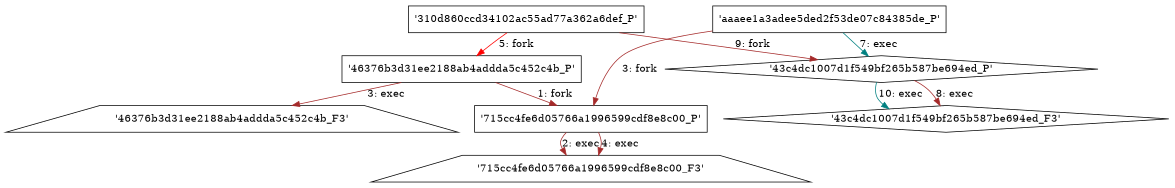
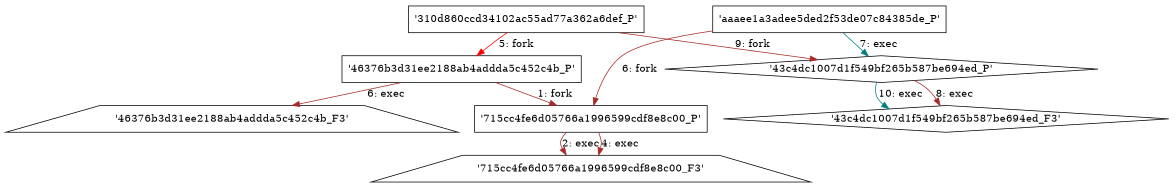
  digraph {
    engine=neato
    fixedsize=false
    fontsize=10
    nodesep=0.3
    rankdir=TB
    ranksep=0
    splines=true
    node [node_type=Process shape=box]
    edge [color=brown]
    "'46376b3d31ee2188ab4addda5c452c4b_P'"
    "'715cc4fe6d05766a1996599cdf8e8c00_P'"
    "'46376b3d31ee2188ab4addda5c452c4b_F3'" [node_type=File shape=trapezium]
    "'715cc4fe6d05766a1996599cdf8e8c00_F3'" [node_type=File shape=trapezium]
    "'aaaee1a3adee5ded2f53de07c84385de_P'"
    "'43c4dc1007d1f549bf265b587be694ed_P'" [shape=diamond]
    "'43c4dc1007d1f549bf265b587be694ed_F3'" [node_type=File shape=diamond]
    "'310d860ccd34102ac55ad77a362a6def_P'"
    "'46376b3d31ee2188ab4addda5c452c4b_P'" -> "'715cc4fe6d05766a1996599cdf8e8c00_P'" [label="1: fork"]
-   "'46376b3d31ee2188ab4addda5c452c4b_P'" -> "'46376b3d31ee2188ab4addda5c452c4b_F3'" [label="3: exec"]
+   "'46376b3d31ee2188ab4addda5c452c4b_P'" -> "'46376b3d31ee2188ab4addda5c452c4b_F3'" [label="6: exec"]
    "'715cc4fe6d05766a1996599cdf8e8c00_P'" -> "'715cc4fe6d05766a1996599cdf8e8c00_F3'" [label="2: exec"]
    "'715cc4fe6d05766a1996599cdf8e8c00_P'" -> "'715cc4fe6d05766a1996599cdf8e8c00_F3'" [label="4: exec"]
-   "'aaaee1a3adee5ded2f53de07c84385de_P'" -> "'715cc4fe6d05766a1996599cdf8e8c00_P'" [label="3: fork"]
+   "'aaaee1a3adee5ded2f53de07c84385de_P'" -> "'715cc4fe6d05766a1996599cdf8e8c00_P'" [label="6: fork"]
    "'aaaee1a3adee5ded2f53de07c84385de_P'" -> "'43c4dc1007d1f549bf265b587be694ed_P'" [color=teal label="7: exec"]
    "'43c4dc1007d1f549bf265b587be694ed_P'" -> "'43c4dc1007d1f549bf265b587be694ed_F3'" [label="8: exec"]
    "'43c4dc1007d1f549bf265b587be694ed_P'" -> "'43c4dc1007d1f549bf265b587be694ed_F3'" [color=teal label="10: exec"]
    "'310d860ccd34102ac55ad77a362a6def_P'" -> "'46376b3d31ee2188ab4addda5c452c4b_P'" [color=red label="5: fork"]
    "'310d860ccd34102ac55ad77a362a6def_P'" -> "'43c4dc1007d1f549bf265b587be694ed_P'" [label="9: fork"]
  }
